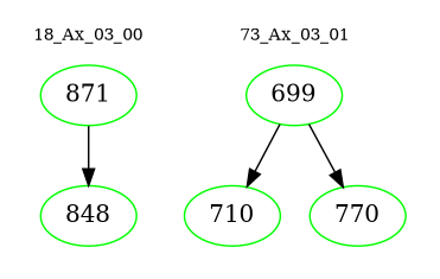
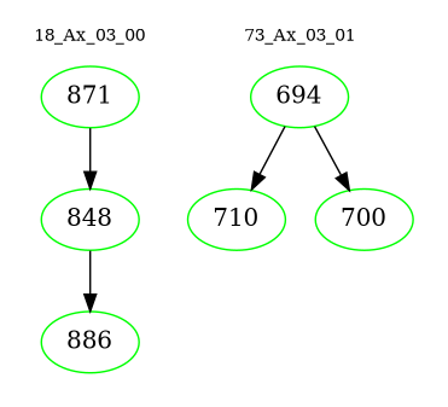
  digraph {
    node [color=green]
    edge [color=black]
    n1 [label=871]
    n2 [label=848]
+   n3 [label=886]
    n4 [label=710]
-   n5 [label=699]
-   n6 [label=770]
+   n5 [label=694]
+   n6 [label=700]
    subgraph cluster_1 {
      color=white
      fontsize=10
      label="18_Ax_03_00"
      n1
      n2
+     n3
    }
    subgraph cluster_2 {
      color=white
      fontsize=10
      label="73_Ax_03_01"
      n4
      n5
      n6
    }
    n1 -> n2
+   n2 -> n3
    n5 -> n4
    n5 -> n6
  }
